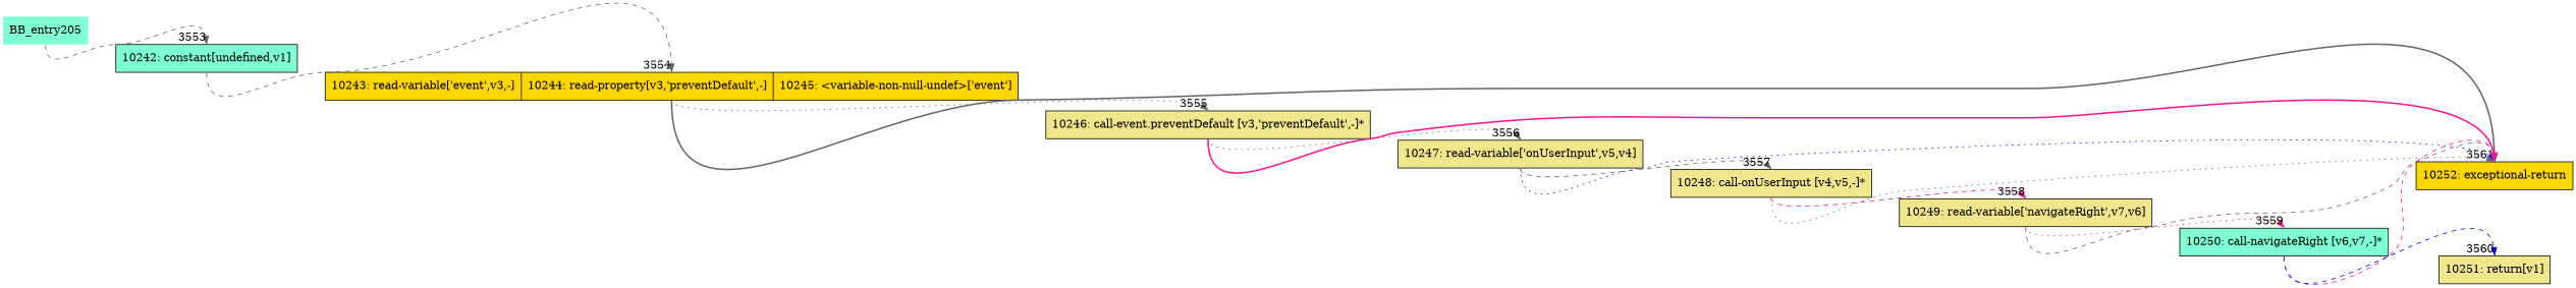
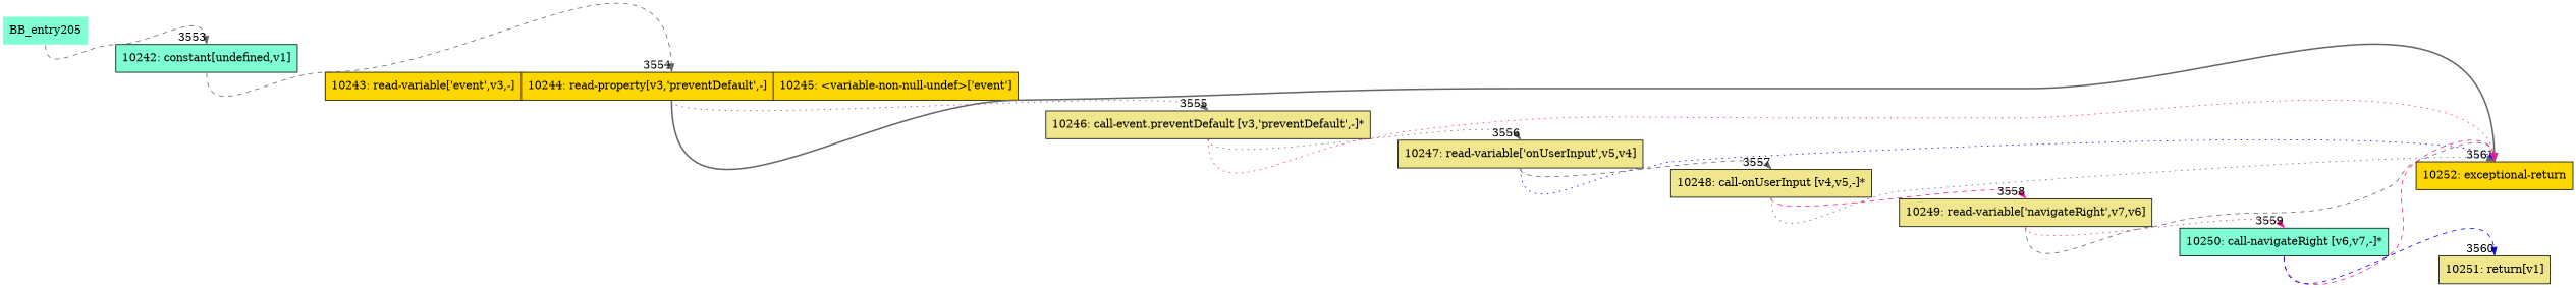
  digraph {
    fontname="DejaVu Serif"
    rankdir=LR
    node [fillcolor=khaki fontname="DejaVu Serif" shape=record style=filled]
    edge [color=gray40 fontname="DejaVu Serif" headport=n style=dashed tailport=s]
    BB_entry205 [fillcolor=aquamarine shape=none]
    n2 [fillcolor=aquamarine label="{10242: constant[undefined,v1]}"]
    n3 [fillcolor=gold label="{10243: read-variable['event',v3,-]|10244: read-property[v3,'preventDefault',-]|10245: \<variable-non-null-undef\>['event']}"]
    n4 [label="{10246: call-event.preventDefault [v3,'preventDefault',-]*}"]
    n5 [fillcolor=gold label="{10252: exceptional-return}"]
    n6 [label="{10247: read-variable['onUserInput',v5,v4]}"]
    n7 [label="{10248: call-onUserInput [v4,v5,-]*}"]
    n8 [label="{10249: read-variable['navigateRight',v7,v6]}"]
    n9 [fillcolor=aquamarine label="{10250: call-navigateRight [v6,v7,-]*}"]
    n10 [label="{10251: return[v1]}"]
    BB_entry205 -> n2 [headlabel="    3553"]
    n2 -> n3 [headlabel="      3554"]
    n3 -> n4 [headlabel="      3555" style=dotted]
    n3 -> n5 [headlabel="      3561" style=bold]
-   n4 -> n5 [color=deeppink style=bold]
+   n4 -> n5 [color=deeppink style=dotted]
    n4 -> n6 [headlabel="      3556" style=dotted]
    n6 -> n5 [color=blue style=dotted]
    n6 -> n7 [headlabel="      3557"]
    n7 -> n5 [style=dotted]
    n7 -> n8 [color=deeppink headlabel="      3558"]
    n8 -> n5
    n8 -> n9 [color=deeppink headlabel="      3559" style=dotted]
    n9 -> n5 [color=deeppink]
    n9 -> n10 [color=blue headlabel="      3560"]
  }
